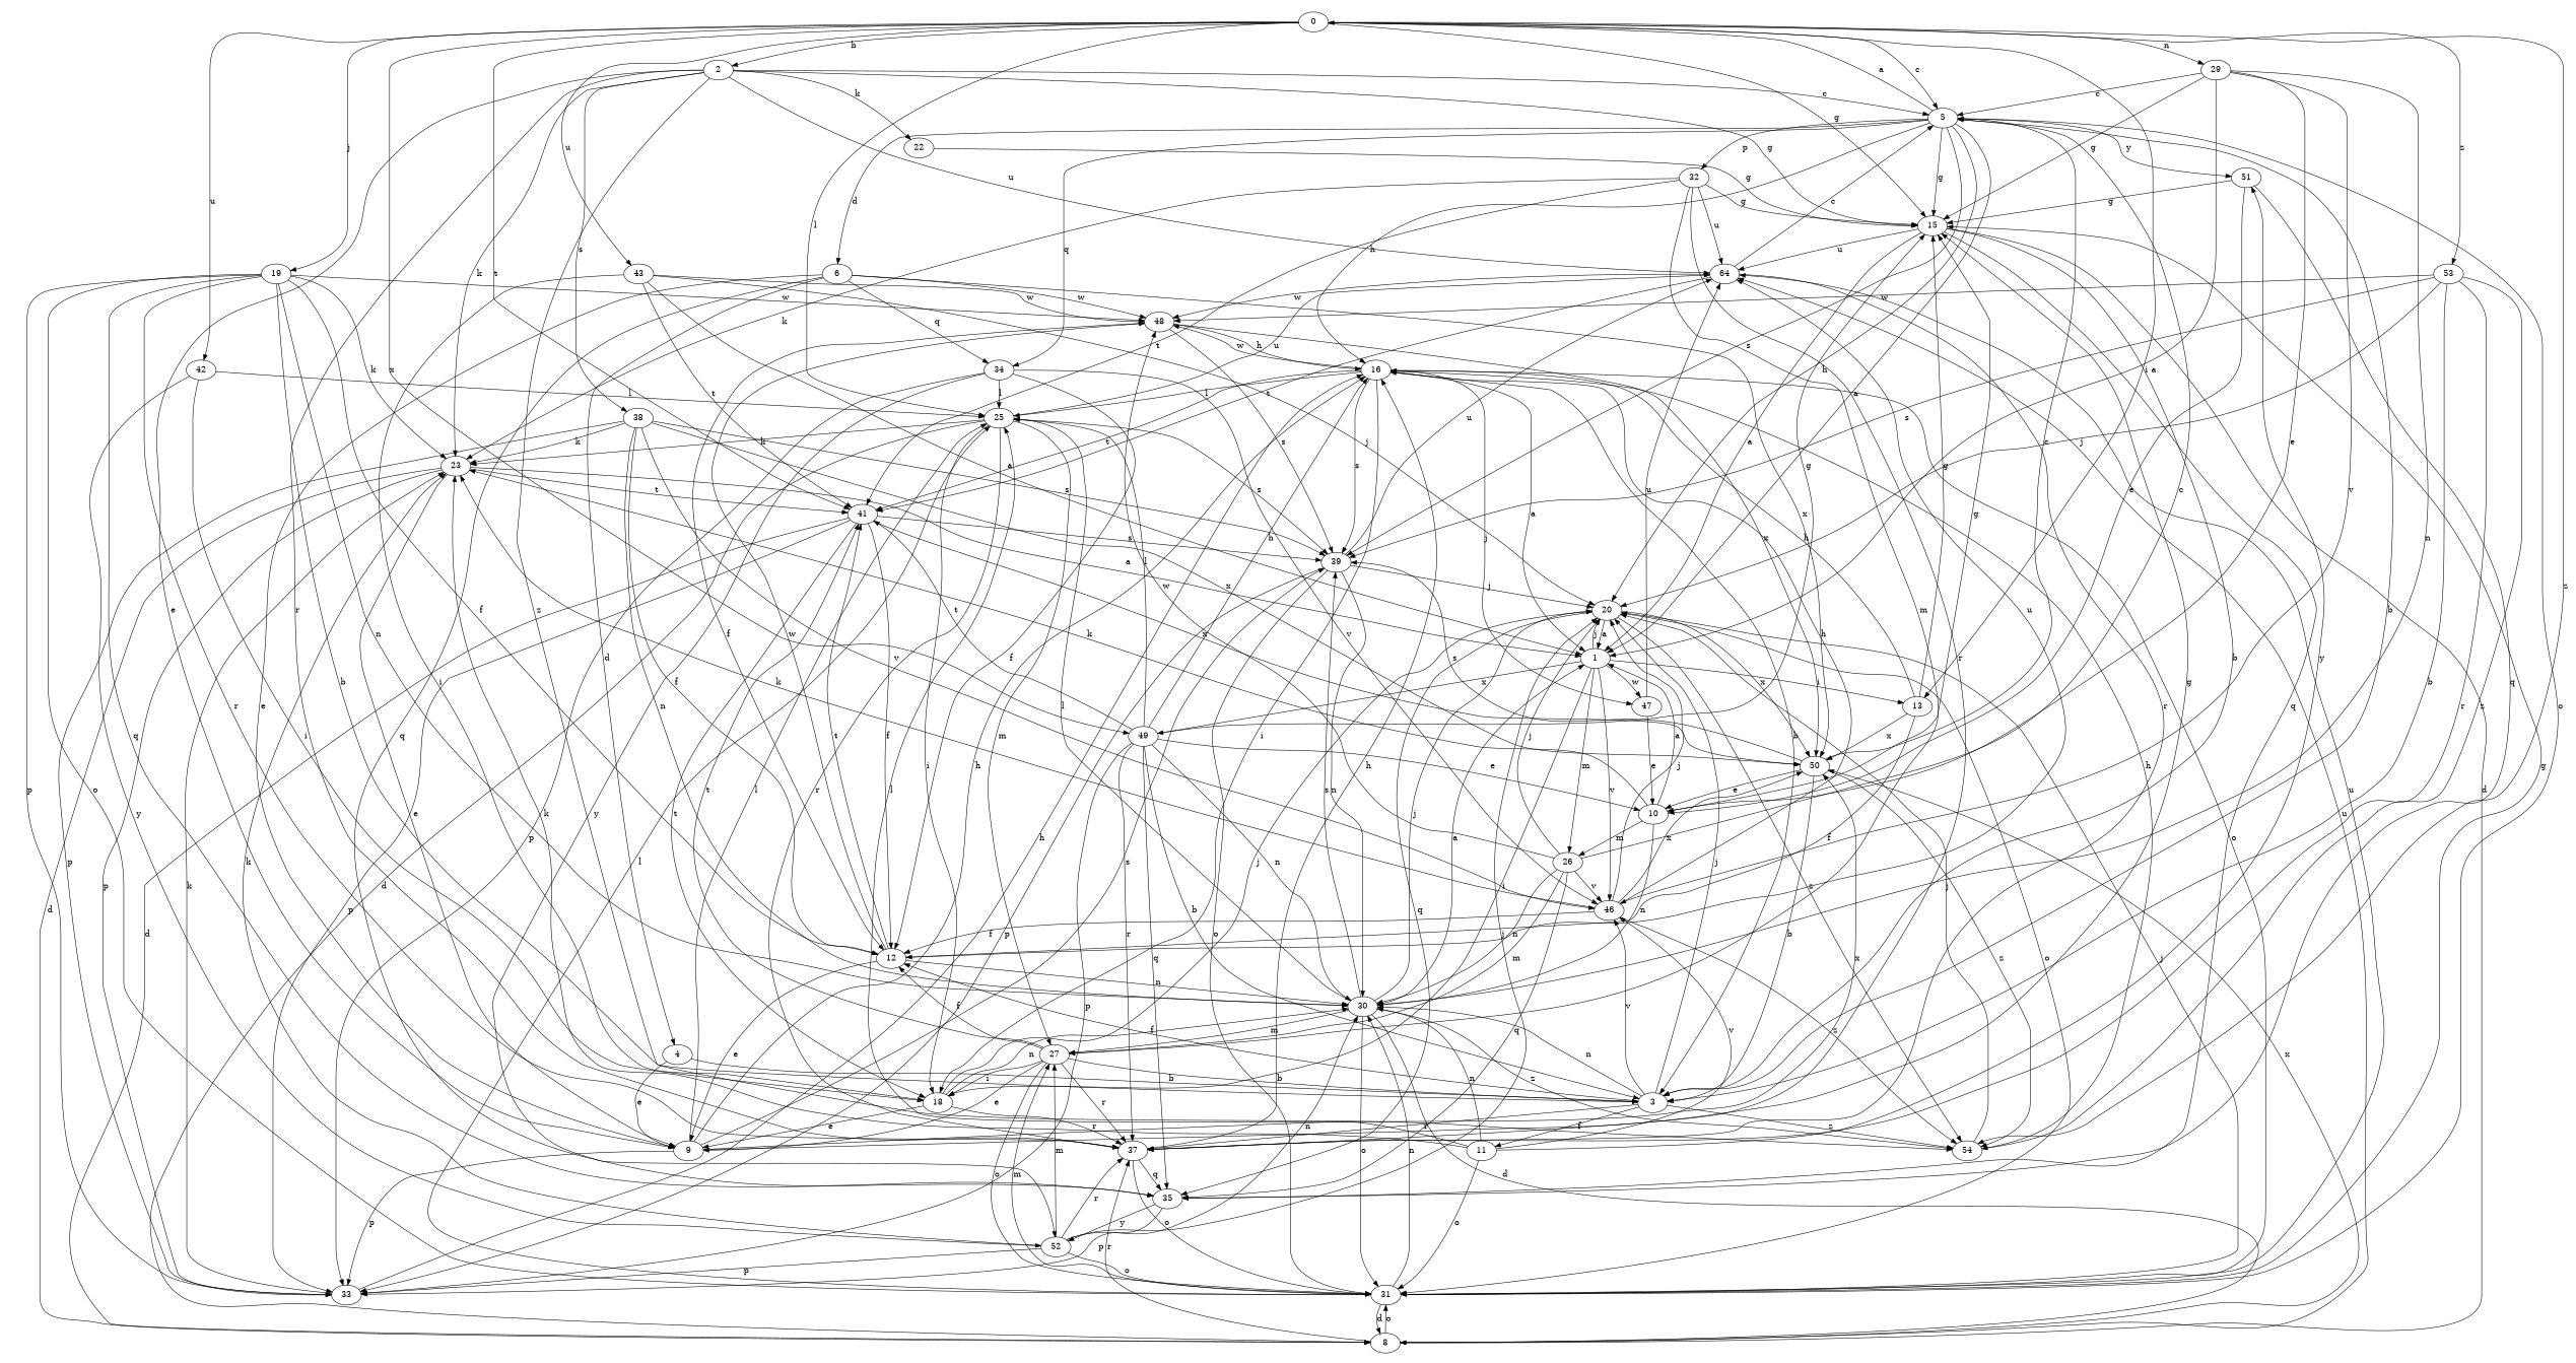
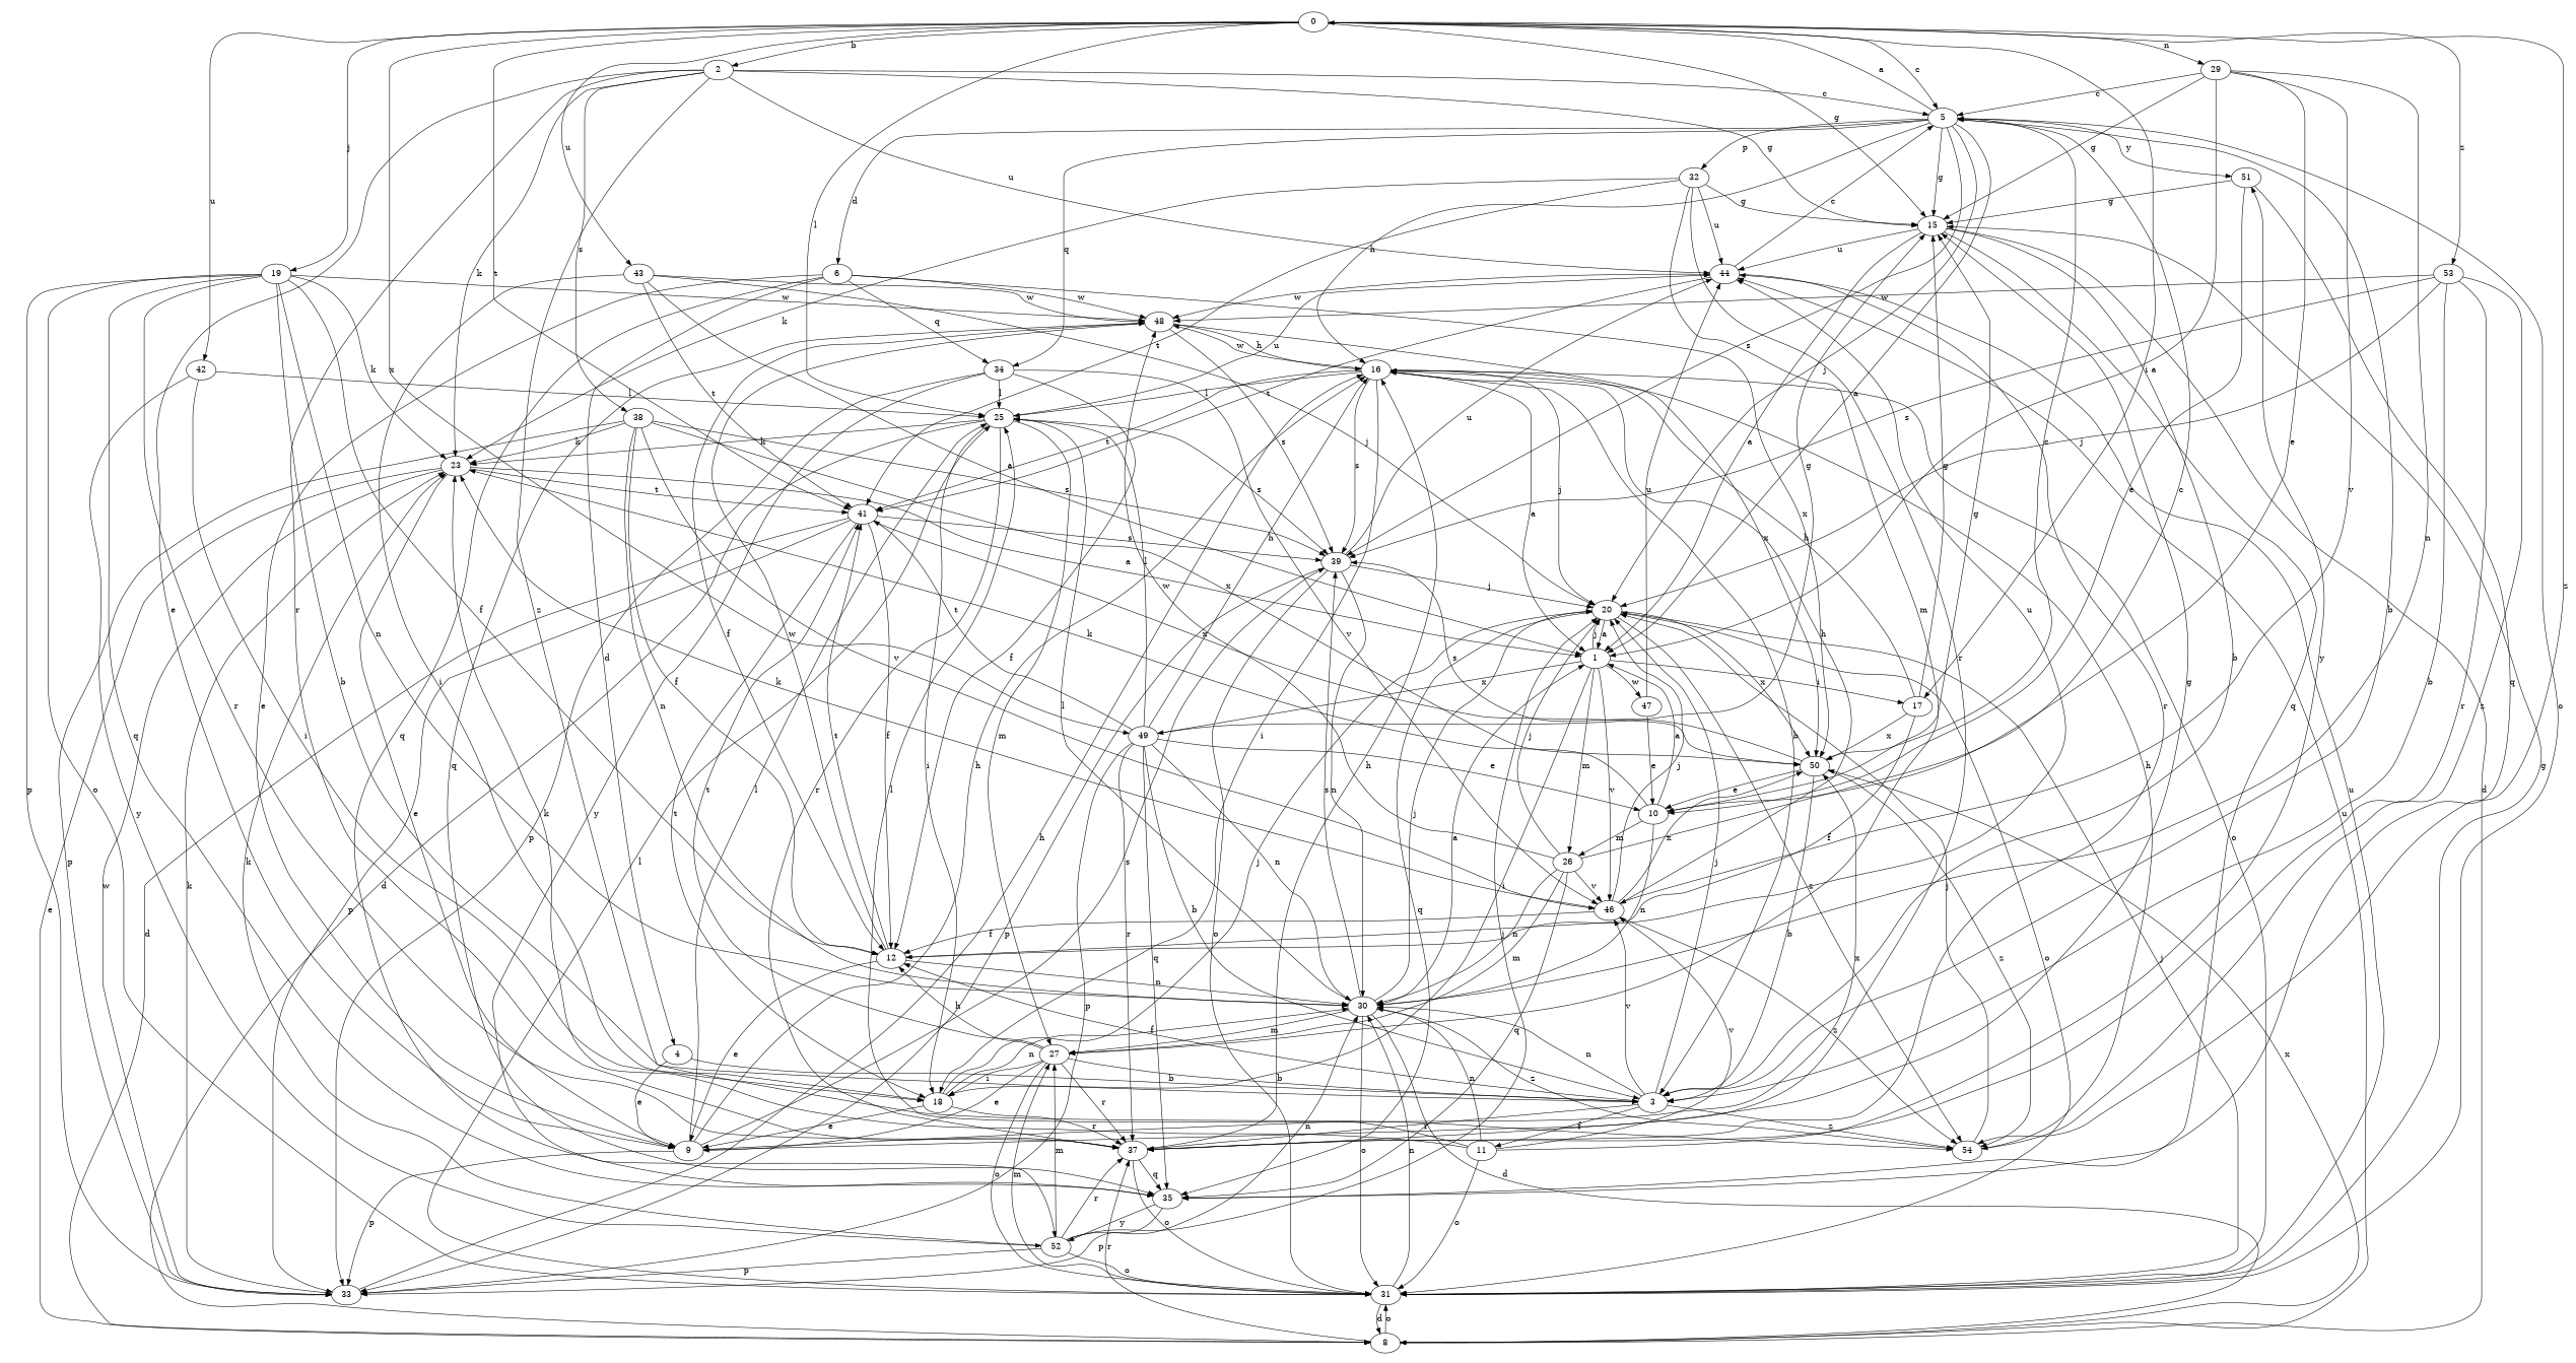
  strict digraph {
    0
    2
    5
    15
-   17 [label=13]
+   17
    19
    25
    29
    41
    42
    43
    49
    53
    54
    9
-   22
    23
    37
    38
-   44 [label=64]
+   44
    1
    20
    3
    6
    16
    31
    32
    34
    39
    51
    35
    8
    12
    50
    30
    48
    33
    18
    27
    46
    10
    52
    26
    47
    11
    n46 [label=4]
    0 -> 2 [label=b]
    0 -> 5 [label=c]
    0 -> 15 [label=g]
    0 -> 17 [label=i]
    0 -> 19 [label=j]
    0 -> 25 [label=l]
    0 -> 29 [label=n]
    0 -> 41 [label=t]
    0 -> 42 [label=u]
    0 -> 43 [label=u]
    0 -> 49 [label=x]
    0 -> 53 [label=z]
    0 -> 54 [label=z]
    2 -> 5 [label=c]
    2 -> 15 [label=g]
    2 -> 54 [label=z]
    2 -> 9 [label=e]
-   2 -> 22 [label=k]
    2 -> 23 [label=k]
    2 -> 37 [label=r]
    2 -> 38 [label=s]
    2 -> 44 [label=u]
    5 -> 0 [label=a]
    5 -> 15 [label=g]
    5 -> 1 [label=a]
-   5 -> 20 [label=h]
+   5 -> 20 [label=j]
    5 -> 3 [label=b]
    5 -> 6 [label=d]
    5 -> 16 [label=h]
    5 -> 31 [label=o]
    5 -> 32 [label=p]
    5 -> 34 [label=q]
    5 -> 39 [label=s]
    5 -> 51 [label=y]
    15 -> 44 [label=u]
    15 -> 1 [label=a]
    15 -> 3 [label=b]
    15 -> 35 [label=q]
    15 -> 8 [label=d]
    17 -> 15 [label=g]
    17 -> 16 [label=h]
    17 -> 12 [label=f]
    17 -> 50 [label=x]
    19 -> 23 [label=k]
    19 -> 37 [label=r]
    19 -> 3 [label=b]
    19 -> 31 [label=o]
    19 -> 35 [label=q]
    19 -> 12 [label=f]
    19 -> 30 [label=n]
    19 -> 48 [label=w]
    19 -> 33 [label=p]
    25 -> 23 [label=k]
    25 -> 37 [label=r]
    25 -> 44 [label=u]
    25 -> 39 [label=s]
    25 -> 8 [label=d]
    25 -> 18 [label=i]
    25 -> 27 [label=m]
    29 -> 5 [label=c]
    29 -> 15 [label=g]
    29 -> 1 [label=a]
    29 -> 30 [label=n]
    29 -> 46 [label=v]
    29 -> 10 [label=e]
    41 -> 39 [label=s]
    41 -> 8 [label=d]
    41 -> 12 [label=f]
    41 -> 50 [label=x]
    41 -> 33 [label=p]
    41 -> 18 [label=t]
    42 -> 25 [label=l]
    42 -> 18 [label=i]
    42 -> 52 [label=y]
    43 -> 41 [label=t]
    43 -> 1 [label=a]
    43 -> 20 [label=j]
    43 -> 48 [label=w]
    43 -> 18 [label=i]
    49 -> 15 [label=g]
    49 -> 25 [label=l]
    49 -> 41 [label=t]
    49 -> 37 [label=r]
    49 -> 3 [label=b]
    49 -> 16 [label=h]
    49 -> 35 [label=q]
    49 -> 30 [label=n]
    49 -> 33 [label=p]
    49 -> 10 [label=e]
    53 -> 54 [label=z]
    53 -> 37 [label=r]
    53 -> 20 [label=j]
    53 -> 3 [label=b]
    53 -> 39 [label=s]
    53 -> 48 [label=w]
    54 -> 20 [label=j]
    54 -> 16 [label=h]
    9 -> 15 [label=g]
    9 -> 25 [label=l]
    9 -> 16 [label=h]
    9 -> 39 [label=s]
    9 -> 50 [label=x]
    9 -> 33 [label=p]
-   22 -> 15 [label=g]
    23 -> 41 [label=t]
    23 -> 9 [label=e]
    23 -> 1 [label=a]
-   23 -> 8 [label=d]
-   23 -> 33 [label=p]
+   23 -> 8 [label=e]
+   23 -> 33 [label=w]
    37 -> 16 [label=h]
    37 -> 31 [label=o]
    37 -> 35 [label=q]
    38 -> 23 [label=k]
    38 -> 39 [label=s]
    38 -> 12 [label=f]
    38 -> 50 [label=x]
    38 -> 30 [label=n]
    38 -> 33 [label=p]
    38 -> 46 [label=v]
    44 -> 5 [label=c]
    44 -> 41 [label=t]
    44 -> 37 [label=r]
    44 -> 48 [label=w]
    1 -> 17 [label=i]
    1 -> 49 [label=x]
    1 -> 20 [label=j]
    1 -> 18 [label=i]
    1 -> 46 [label=v]
    1 -> 26 [label=m]
    1 -> 47 [label=w]
    20 -> 54 [label=z]
    20 -> 1 [label=a]
    20 -> 31 [label=o]
    20 -> 35 [label=q]
    20 -> 50 [label=x]
    3 -> 54 [label=z]
    3 -> 37 [label=r]
    3 -> 20 [label=j]
    3 -> 12 [label=f]
    3 -> 30 [label=n]
    3 -> 46 [label=v]
    3 -> 11 [label=f]
    6 -> 9 [label=e]
    6 -> 34 [label=q]
    6 -> 35 [label=q]
    6 -> 50 [label=x]
    6 -> 48 [label=w]
    6 -> n46 [label=d]
    16 -> 25 [label=l]
    16 -> 41 [label=t]
    16 -> 1 [label=a]
-   16 -> 47 [label=j]
+   16 -> 20 [label=j]
    16 -> 3 [label=b]
    16 -> 31 [label=o]
    16 -> 39 [label=s]
    16 -> 48 [label=w]
    16 -> 18 [label=i]
    31 -> 15 [label=g]
    31 -> 25 [label=l]
    31 -> 44 [label=u]
    31 -> 20 [label=j]
    31 -> 8 [label=d]
    31 -> 30 [label=n]
    31 -> 27 [label=m]
    32 -> 15 [label=g]
    32 -> 41 [label=t]
    32 -> 23 [label=k]
    32 -> 37 [label=r]
    32 -> 44 [label=u]
    32 -> 27 [label=m]
    34 -> 25 [label=l]
    34 -> 12 [label=f]
    34 -> 33 [label=p]
    34 -> 46 [label=v]
    34 -> 52 [label=y]
    39 -> 44 [label=u]
    39 -> 20 [label=j]
    39 -> 31 [label=o]
    39 -> 30 [label=n]
    39 -> 33 [label=p]
    51 -> 15 [label=g]
    51 -> 35 [label=q]
    51 -> 10 [label=e]
    35 -> 33 [label=p]
    35 -> 52 [label=y]
    8 -> 37 [label=r]
    8 -> 44 [label=u]
    8 -> 31 [label=o]
    8 -> 50 [label=x]
    12 -> 41 [label=t]
    12 -> 9 [label=e]
    12 -> 44 [label=u]
    12 -> 30 [label=n]
    12 -> 48 [label=w]
    50 -> 5 [label=c]
    50 -> 54 [label=z]
    50 -> 3 [label=b]
    50 -> 39 [label=s]
    50 -> 10 [label=e]
    30 -> 25 [label=l]
    30 -> 54 [label=z]
    30 -> 1 [label=a]
    30 -> 20 [label=j]
    30 -> 31 [label=o]
    30 -> 39 [label=s]
    30 -> 8 [label=d]
    30 -> 27 [label=m]
    48 -> 16 [label=h]
    48 -> 39 [label=s]
+   48 -> 35 [label=q]
    48 -> 12 [label=f]
    48 -> 50 [label=x]
    33 -> 23 [label=k]
    33 -> 16 [label=h]
    18 -> 9 [label=e]
    18 -> 37 [label=r]
    18 -> 20 [label=j]
    18 -> 30 [label=n]
    27 -> 41 [label=t]
    27 -> 9 [label=e]
    27 -> 37 [label=r]
    27 -> 3 [label=b]
    27 -> 31 [label=o]
-   27 -> 12 [label=f]
+   27 -> 12 [label=h]
    27 -> 18 [label=i]
    46 -> 54 [label=z]
    46 -> 23 [label=k]
    46 -> 20 [label=j]
    46 -> 16 [label=h]
    46 -> 12 [label=f]
    46 -> 50 [label=x]
    10 -> 15 [label=g]
    10 -> 23 [label=k]
    10 -> 1 [label=a]
    10 -> 30 [label=n]
    10 -> 26 [label=m]
    52 -> 23 [label=k]
    52 -> 37 [label=r]
    52 -> 20 [label=j]
    52 -> 31 [label=o]
    52 -> 30 [label=n]
    52 -> 33 [label=p]
    52 -> 27 [label=m]
    26 -> 5 [label=c]
    26 -> 20 [label=j]
    26 -> 35 [label=q]
    26 -> 30 [label=n]
    26 -> 48 [label=w]
    26 -> 27 [label=m]
    26 -> 46 [label=v]
    47 -> 44 [label=u]
    47 -> 10 [label=e]
    11 -> 25 [label=l]
    11 -> 23 [label=k]
    11 -> 31 [label=o]
    11 -> 51 [label=y]
    11 -> 30 [label=n]
    11 -> 46 [label=v]
    n46 -> 9 [label=e]
    n46 -> 3 [label=b]
  }
